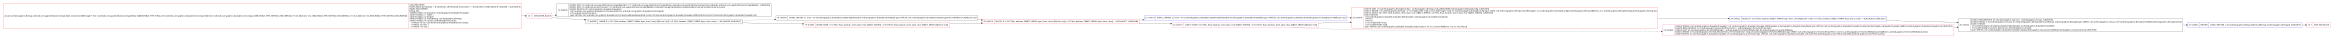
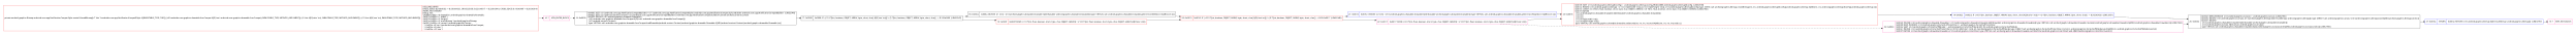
  digraph {
    fontname="Noto Sans"
    rankdir=LR
    node [color=deeppink fontname="Noto Sans" shape=record]
    edge [fontname="Noto Sans"]
    n1 [label="{14\:\ ?|MTH_ENTER_BLOCK\l}"]
    n2 [color=black label="{16\:\ 0x0000|0x0000: IGET  (r0 I:androidx.core.app.NotificationCompat$Builder) = (r7 I:androidx.core.app.NotificationCompat$Style) androidx.core.app.NotificationCompat.Style.mBuilder androidx.core.app.NotificationCompat$Builder  (LINE:2946)\l0x0002: IGET  (r0 I:android.content.Context) = (r0 I:androidx.core.app.NotificationCompat$Builder) androidx.core.app.NotificationCompat.Builder.mContext android.content.Context \l0x0004: INVOKE  (r0 I:android.graphics.drawable.Drawable) = \l  (r8 I:androidx.core.graphics.drawable.IconCompat A[D('icon' androidx.core.graphics.drawable.IconCompat)])\l  (r0 I:android.content.Context)\l type: VIRTUAL call: androidx.core.graphics.drawable.IconCompat.loadDrawable(android.content.Context):android.graphics.drawable.Drawable A[MD:(android.content.Context):android.graphics.drawable.Drawable (m)]\l}"]
    n3 [color=black label="{17\:\ 0x0008|0x0008: IF  (r10 I:??[int, boolean, OBJECT, ARRAY, byte, short, char] A[D('size' int)]) != (0 ??[int, boolean, OBJECT, ARRAY, byte, short, char])  \-\> B:19:0x000f  (LINE:2947)\l}"]
    n4 [color=black label="{18\:\ 0x000a|0x000a: INVOKE  (r1 I:int) = (r0 I:android.graphics.drawable.Drawable A[D('drawable' android.graphics.drawable.Drawable)]) type: VIRTUAL call: android.graphics.drawable.Drawable.getIntrinsicWidth():int A[MD:():int (c)]\l}"]
    n5 [color=red label="{19\:\ 0x000f|0x000f: MOVE  (r1 I:??[int, float, boolean, short, byte, char, OBJECT, ARRAY]) = (r10 I:??[int, float, boolean, short, byte, char, OBJECT, ARRAY] A[D('size' int)]) \l}"]
    n6 [color=red label="{20\:\ 0x0010|0x0010: IF  (r10 I:??[int, boolean, OBJECT, ARRAY, byte, short, char] A[D('size' int)]) != (0 ??[int, boolean, OBJECT, ARRAY, byte, short, char])  \-\> B:22:0x0017  (LINE:2948)\l}"]
    n7 [color=blue label="{21\:\ 0x0012|0x0012: INVOKE  (r2 I:int) = (r0 I:android.graphics.drawable.Drawable A[D('drawable' android.graphics.drawable.Drawable)]) type: VIRTUAL call: android.graphics.drawable.Drawable.getIntrinsicHeight():int A[MD:():int (c)]\l}"]
    n8 [label="{22\:\ 0x0017|0x0017: MOVE  (r2 I:??[int, float, boolean, short, byte, char, OBJECT, ARRAY]) = (r10 I:??[int, float, boolean, short, byte, char, OBJECT, ARRAY] A[D('size' int)]) \l}"]
    n9 [color=red label="{23\:\ 0x0018|0x0018: SGET  (r3 I:android.graphics.Bitmap$Config) =  android.graphics.Bitmap.Config.ARGB_8888 android.graphics.Bitmap$Config  (LINE:2949)\l0x001a: INVOKE  (r3 I:android.graphics.Bitmap) = (r1 I:int A[D('width' int)]), (r2 I:int A[D('height' int)]), (r3 I:android.graphics.Bitmap$Config) type: STATIC call: android.graphics.Bitmap.createBitmap(int, int, android.graphics.Bitmap$Config):android.graphics.Bitmap A[MD:(int, int, android.graphics.Bitmap$Config):android.graphics.Bitmap (c)]\l0x001e: CONST  (r4 I:??[int, float, boolean, short, byte, char, OBJECT, ARRAY]) = (0 ??[int, float, boolean, short, byte, char, OBJECT, ARRAY])  (LINE:2950)\l0x001f: INVOKE  \l  (r0 I:android.graphics.drawable.Drawable A[D('drawable' android.graphics.drawable.Drawable)])\l  (r4 I:int)\l  (r4 I:int)\l  (r1 I:int A[D('width' int)])\l  (r2 I:int A[D('height' int)])\l type: VIRTUAL call: android.graphics.drawable.Drawable.setBounds(int, int, int, int):void A[MD:(int, int, int, int):void (c)]\l}"]
    n10 [label="{25\:\ 0x0024|0x0024: INVOKE  (r4 I:android.graphics.drawable.Drawable) = (r0 I:android.graphics.drawable.Drawable A[D('drawable' android.graphics.drawable.Drawable)]) type: VIRTUAL call: android.graphics.drawable.Drawable.mutate():android.graphics.drawable.Drawable A[MD:():android.graphics.drawable.Drawable (c)] (LINE:2952)\l0x0028: NEW_INSTANCE  (r5 I:android.graphics.PorterDuffColorFilter) =  android.graphics.PorterDuffColorFilter \l0x002a: SGET  (r6 I:android.graphics.PorterDuff$Mode) =  android.graphics.PorterDuff.Mode.SRC_IN android.graphics.PorterDuff$Mode \l0x002c: INVOKE  (r5 I:android.graphics.PorterDuffColorFilter), (r9 I:int A[D('color' int)]), (r6 I:android.graphics.PorterDuff$Mode) type: DIRECT call: android.graphics.PorterDuffColorFilter.\<init\>(int, android.graphics.PorterDuff$Mode):void A[MD:(int, android.graphics.PorterDuff$Mode):void (c)]\l0x002f: INVOKE  (r4 I:android.graphics.drawable.Drawable), (r5 I:android.graphics.ColorFilter) type: VIRTUAL call: android.graphics.drawable.Drawable.setColorFilter(android.graphics.ColorFilter):void A[MD:(android.graphics.ColorFilter):void (c)]\l}"]
    n11 [color=blue label="{24\:\ 0x0022|0x0022: IF  (r9 I:??[int, boolean, OBJECT, ARRAY, byte, short, char] A[D('color' int)]) == (0 ??[int, boolean, OBJECT, ARRAY, byte, short, char])  \-\> B:26:0x0032  (LINE:2951)\l}"]
    n12 [color=black label="{26\:\ 0x0032|0x0032: NEW_INSTANCE  (r4 I:android.graphics.Canvas) =  android.graphics.Canvas  (LINE:2955)\l0x0034: INVOKE  (r4 I:android.graphics.Canvas), (r3 I:android.graphics.Bitmap A[D('resultBitmap' android.graphics.Bitmap)]) type: DIRECT call: android.graphics.Canvas.\<init\>(android.graphics.Bitmap):void A[MD:(android.graphics.Bitmap):void (c)]\l0x0037: INVOKE  \l  (r0 I:android.graphics.drawable.Drawable A[D('drawable' android.graphics.drawable.Drawable)])\l  (r4 I:android.graphics.Canvas A[D('canvas' android.graphics.Canvas)])\l type: VIRTUAL call: android.graphics.drawable.Drawable.draw(android.graphics.Canvas):void A[MD:(android.graphics.Canvas):void (c)] (LINE:2956)\l}"]
    n13 [color=blue label="{27\:\ 0x003a|RETURN\l|0x003a: RETURN  (r3 I:android.graphics.Bitmap A[D('resultBitmap' android.graphics.Bitmap)])  (LINE:2957)\l}"]
    n14 [label="{15\:\ ?|MTH_EXIT_BLOCK\l}"]
    n15 [color=red label="{private android.graphics.Bitmap androidx.core.app.NotificationCompat.Style.createColoredBitmap((r7 'this' I:androidx.core.app.NotificationCompat$Style A[IMMUTABLE_TYPE, THIS]), (r8 I:androidx.core.graphics.drawable.IconCompat A[D('icon' androidx.core.graphics.drawable.IconCompat), IMMUTABLE_TYPE, METHOD_ARGUMENT]), (r9 I:int A[D('color' int), IMMUTABLE_TYPE, METHOD_ARGUMENT]), (r10 I:int A[D('size' int), IMMUTABLE_TYPE, METHOD_ARGUMENT]))  | USE_LINES_HINTS\lCROSS_EDGE: B:24:0x0022 \-\> B:26:0x0032, CROSS_EDGE: B:22:0x0017 \-\> B:23:0x0018, CROSS_EDGE: B:19:0x000f \-\> B:20:0x0010\lINLINE_NOT_NEEDED\lDebug Info:\l  0x0008\-0x003a: r0 'drawable' Landroid\/graphics\/drawable\/Drawable;\l  0x0010\-0x003a: r1 'width' I\l  0x0018\-0x003a: r2 'height' I\l  0x001e\-0x003a: r3 'resultBitmap' Landroid\/graphics\/Bitmap;\l  0x0037\-0x003a: r4 'canvas' Landroid\/graphics\/Canvas;\l  \-1 \-0x003a: r8 'icon' Landroidx\/core\/graphics\/drawable\/IconCompat;\l  \-1 \-0x003a: r9 'color' I\l  \-1 \-0x003a: r10 'size' I\l}"]
    n1 -> n2 [style=dashed]
-   n1 -> n3
+   n2 -> n3
    n3 -> n4 [style=dashed]
    n3 -> n5
    n4 -> n6
    n5 -> n6
    n6 -> n7 [style=dashed]
    n6 -> n8
    n7 -> n9
    n8 -> n9
    n8 -> n10 [style=dashed]
    n9 -> n11
    n10 -> n12
    n11 -> n12
    n12 -> n13
    n13 -> n14
    n15 -> n1
  }
